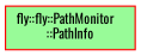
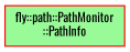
  digraph {
    rankdir=LR
    fontname=Oswald
-   n1 [color=red fillcolor=palegreen fontname=Oswald fontsize=10 height=0.2 label="fly::fly::PathMonitor\l::PathInfo" shape=record style=filled width=0.4]
+   n1 [color=red fillcolor=palegreen fontname=Oswald fontsize=10 height=0.2 label="fly::path::PathMonitor\l::PathInfo" shape=record style=filled width=0.4]
  }
